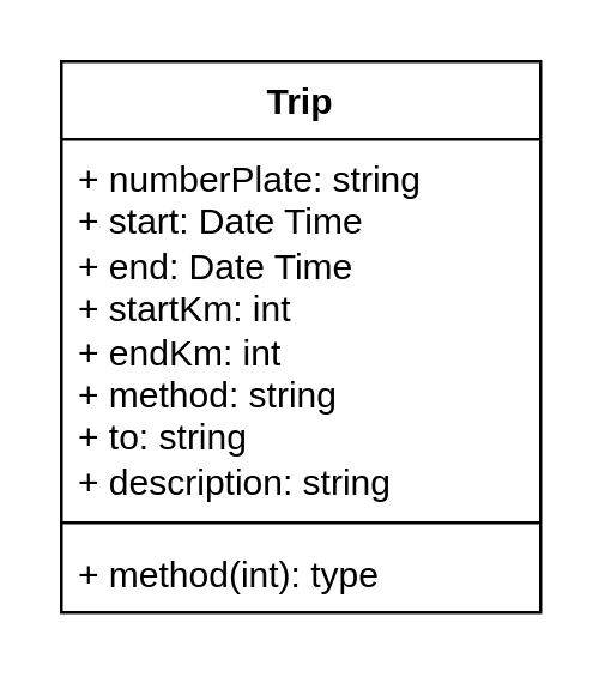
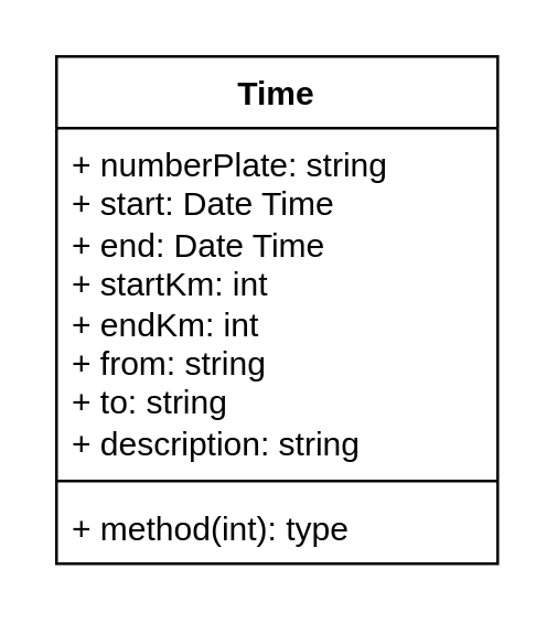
  <mxCell id="0" />
  <mxCell id="1" parent="0" />
- <mxCell id="2" value="Trip" style="swimlane;fontStyle=1;align=center;verticalAlign=top;childLayout=stackLayout;horizontal=1;startSize=26;horizontalStack=0;resizeParent=1;resizeParentMax=0;resizeLast=0;collapsible=1;marginBottom=0;whiteSpace=wrap;html=1;" vertex="1" parent="1"><mxGeometry x="20" y="20" width="160" height="184" as="geometry" /></mxCell>
- <mxCell id="3" value="+ numberPlate: string&lt;br&gt;+ start: Date Time&lt;br&gt;+ end: Date Time&lt;br&gt;+ startKm: int&lt;br&gt;+ endKm: int&lt;br&gt;+ method: string&lt;br&gt;+ to: string&lt;br&gt;+ description: string" style="text;strokeColor=none;fillColor=none;align=left;verticalAlign=top;spacingLeft=4;spacingRight=4;overflow=hidden;rotatable=0;points=[[0,0.5],[1,0.5]];portConstraint=eastwest;whiteSpace=wrap;html=1;" vertex="1" parent="2"><mxGeometry y="26" width="160" height="124" as="geometry" /></mxCell>
+ <mxCell id="2" value="Time" style="swimlane;fontStyle=1;align=center;verticalAlign=top;childLayout=stackLayout;horizontal=1;startSize=26;horizontalStack=0;resizeParent=1;resizeParentMax=0;resizeLast=0;collapsible=1;marginBottom=0;whiteSpace=wrap;html=1;" vertex="1" parent="1"><mxGeometry x="20" y="20" width="160" height="184" as="geometry" /></mxCell>
+ <mxCell id="3" value="+ numberPlate: string&lt;br&gt;+ start: Date Time&lt;br&gt;+ end: Date Time&lt;br&gt;+ startKm: int&lt;br&gt;+ endKm: int&lt;br&gt;+ from: string&lt;br&gt;+ to: string&lt;br&gt;+ description: string" style="text;strokeColor=none;fillColor=none;align=left;verticalAlign=top;spacingLeft=4;spacingRight=4;overflow=hidden;rotatable=0;points=[[0,0.5],[1,0.5]];portConstraint=eastwest;whiteSpace=wrap;html=1;" vertex="1" parent="2"><mxGeometry y="26" width="160" height="124" as="geometry" /></mxCell>
  <mxCell id="4" value="" style="line;strokeWidth=1;fillColor=none;align=left;verticalAlign=middle;spacingTop=-1;spacingLeft=3;spacingRight=3;rotatable=0;labelPosition=right;points=[];portConstraint=eastwest;strokeColor=inherit;" vertex="1" parent="2"><mxGeometry y="150" width="160" height="8" as="geometry" /></mxCell>
  <mxCell id="5" value="+ method(int): type" style="text;strokeColor=none;fillColor=none;align=left;verticalAlign=top;spacingLeft=4;spacingRight=4;overflow=hidden;rotatable=0;points=[[0,0.5],[1,0.5]];portConstraint=eastwest;whiteSpace=wrap;html=1;" vertex="1" parent="2"><mxGeometry y="158" width="160" height="26" as="geometry" /></mxCell>
